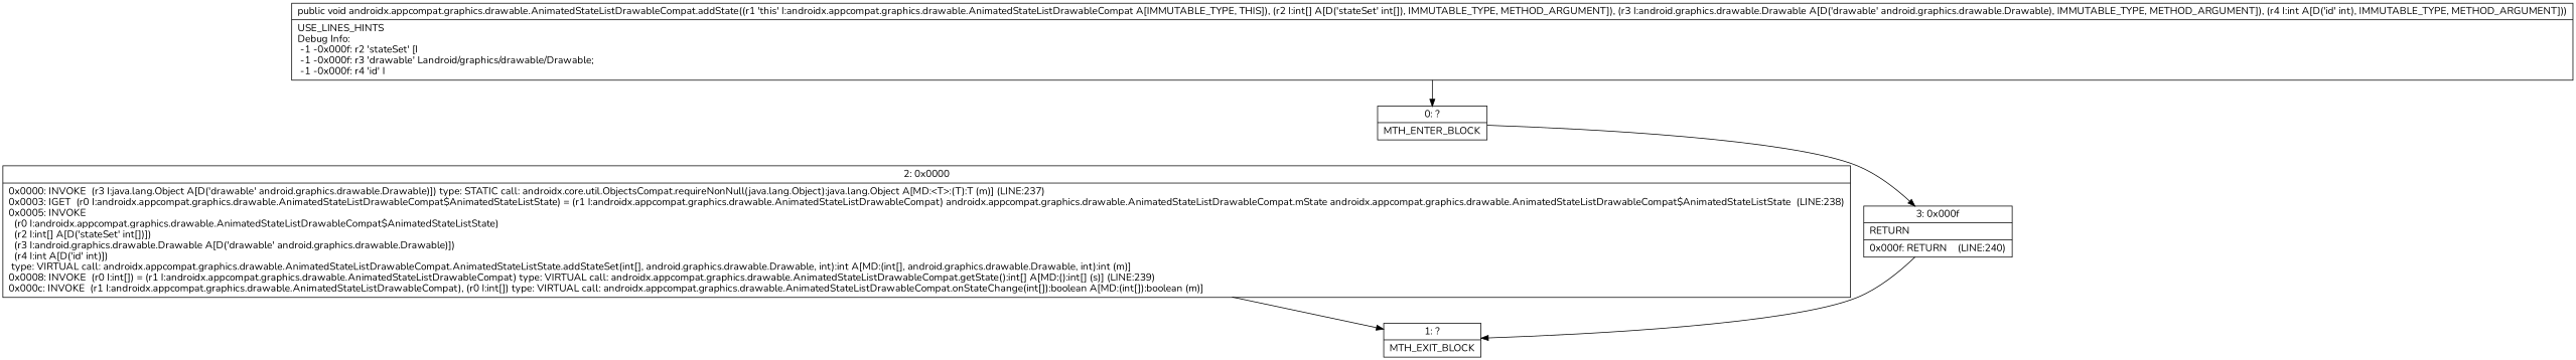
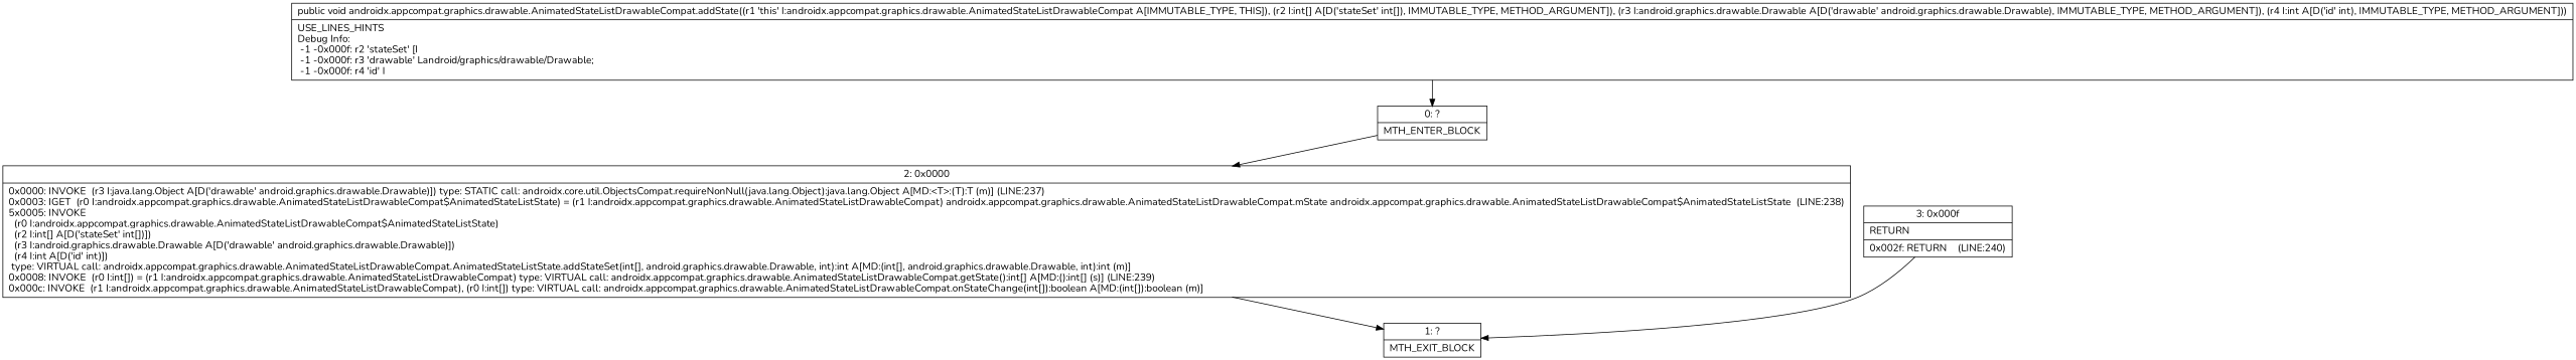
  digraph {
    fontname=Nunito
    node [fontname=Nunito shape=record]
    edge [fontname=Nunito]
    n1 [label="{0\:\ ?|MTH_ENTER_BLOCK\l}"]
-   n2 [label="{2\:\ 0x0000|0x0000: INVOKE  (r3 I:java.lang.Object A[D('drawable' android.graphics.drawable.Drawable)]) type: STATIC call: androidx.core.util.ObjectsCompat.requireNonNull(java.lang.Object):java.lang.Object A[MD:\<T\>:(T):T (m)] (LINE:237)\l0x0003: IGET  (r0 I:androidx.appcompat.graphics.drawable.AnimatedStateListDrawableCompat$AnimatedStateListState) = (r1 I:androidx.appcompat.graphics.drawable.AnimatedStateListDrawableCompat) androidx.appcompat.graphics.drawable.AnimatedStateListDrawableCompat.mState androidx.appcompat.graphics.drawable.AnimatedStateListDrawableCompat$AnimatedStateListState  (LINE:238)\l0x0005: INVOKE  \l  (r0 I:androidx.appcompat.graphics.drawable.AnimatedStateListDrawableCompat$AnimatedStateListState)\l  (r2 I:int[] A[D('stateSet' int[])])\l  (r3 I:android.graphics.drawable.Drawable A[D('drawable' android.graphics.drawable.Drawable)])\l  (r4 I:int A[D('id' int)])\l type: VIRTUAL call: androidx.appcompat.graphics.drawable.AnimatedStateListDrawableCompat.AnimatedStateListState.addStateSet(int[], android.graphics.drawable.Drawable, int):int A[MD:(int[], android.graphics.drawable.Drawable, int):int (m)]\l0x0008: INVOKE  (r0 I:int[]) = (r1 I:androidx.appcompat.graphics.drawable.AnimatedStateListDrawableCompat) type: VIRTUAL call: androidx.appcompat.graphics.drawable.AnimatedStateListDrawableCompat.getState():int[] A[MD:():int[] (s)] (LINE:239)\l0x000c: INVOKE  (r1 I:androidx.appcompat.graphics.drawable.AnimatedStateListDrawableCompat), (r0 I:int[]) type: VIRTUAL call: androidx.appcompat.graphics.drawable.AnimatedStateListDrawableCompat.onStateChange(int[]):boolean A[MD:(int[]):boolean (m)]\l}"]
+   n2 [label="{2\:\ 0x0000|0x0000: INVOKE  (r3 I:java.lang.Object A[D('drawable' android.graphics.drawable.Drawable)]) type: STATIC call: androidx.core.util.ObjectsCompat.requireNonNull(java.lang.Object):java.lang.Object A[MD:\<T\>:(T):T (m)] (LINE:237)\l0x0003: IGET  (r0 I:androidx.appcompat.graphics.drawable.AnimatedStateListDrawableCompat$AnimatedStateListState) = (r1 I:androidx.appcompat.graphics.drawable.AnimatedStateListDrawableCompat) androidx.appcompat.graphics.drawable.AnimatedStateListDrawableCompat.mState androidx.appcompat.graphics.drawable.AnimatedStateListDrawableCompat$AnimatedStateListState  (LINE:238)\l5x0005: INVOKE  \l  (r0 I:androidx.appcompat.graphics.drawable.AnimatedStateListDrawableCompat$AnimatedStateListState)\l  (r2 I:int[] A[D('stateSet' int[])])\l  (r3 I:android.graphics.drawable.Drawable A[D('drawable' android.graphics.drawable.Drawable)])\l  (r4 I:int A[D('id' int)])\l type: VIRTUAL call: androidx.appcompat.graphics.drawable.AnimatedStateListDrawableCompat.AnimatedStateListState.addStateSet(int[], android.graphics.drawable.Drawable, int):int A[MD:(int[], android.graphics.drawable.Drawable, int):int (m)]\l0x0008: INVOKE  (r0 I:int[]) = (r1 I:androidx.appcompat.graphics.drawable.AnimatedStateListDrawableCompat) type: VIRTUAL call: androidx.appcompat.graphics.drawable.AnimatedStateListDrawableCompat.getState():int[] A[MD:():int[] (s)] (LINE:239)\l0x000c: INVOKE  (r1 I:androidx.appcompat.graphics.drawable.AnimatedStateListDrawableCompat), (r0 I:int[]) type: VIRTUAL call: androidx.appcompat.graphics.drawable.AnimatedStateListDrawableCompat.onStateChange(int[]):boolean A[MD:(int[]):boolean (m)]\l}"]
    n3 [label="{1\:\ ?|MTH_EXIT_BLOCK\l}"]
-   n4 [label="{3\:\ 0x000f|RETURN\l|0x000f: RETURN    (LINE:240)\l}"]
+   n4 [label="{3\:\ 0x000f|RETURN\l|0x002f: RETURN    (LINE:240)\l}"]
    n5 [label="{public void androidx.appcompat.graphics.drawable.AnimatedStateListDrawableCompat.addState((r1 'this' I:androidx.appcompat.graphics.drawable.AnimatedStateListDrawableCompat A[IMMUTABLE_TYPE, THIS]), (r2 I:int[] A[D('stateSet' int[]), IMMUTABLE_TYPE, METHOD_ARGUMENT]), (r3 I:android.graphics.drawable.Drawable A[D('drawable' android.graphics.drawable.Drawable), IMMUTABLE_TYPE, METHOD_ARGUMENT]), (r4 I:int A[D('id' int), IMMUTABLE_TYPE, METHOD_ARGUMENT]))  | USE_LINES_HINTS\lDebug Info:\l  \-1 \-0x000f: r2 'stateSet' [I\l  \-1 \-0x000f: r3 'drawable' Landroid\/graphics\/drawable\/Drawable;\l  \-1 \-0x000f: r4 'id' I\l}"]
-   n1 -> n4
+   n1 -> n2
    n2 -> n3
    n4 -> n3
    n5 -> n1
  }
